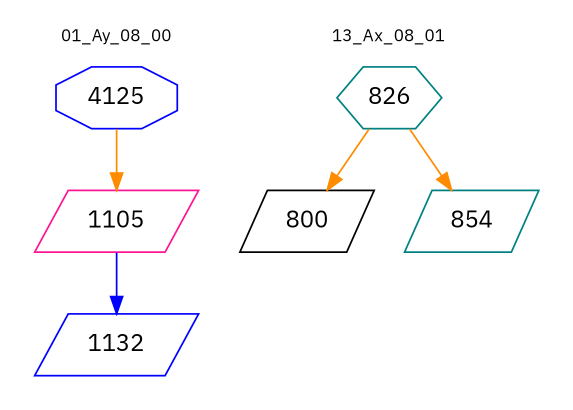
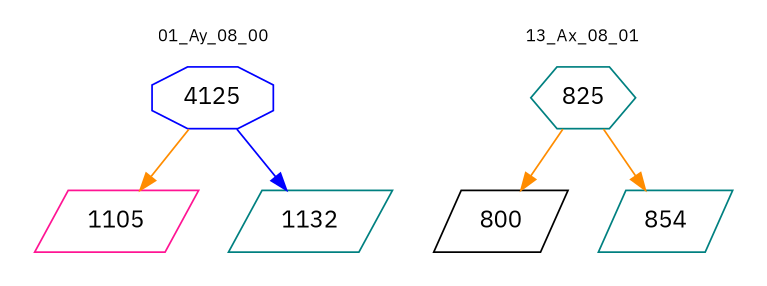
  digraph {
    fontname="IBM Plex Sans"
    node [color=blue fontname="IBM Plex Sans" shape=parallelogram]
    edge [color=darkorange fontname="IBM Plex Sans"]
    n1 [label=4125 shape=octagon]
    n2 [color=deeppink label=1105]
-   n3 [label=1132]
-   n4 [color=teal label=826 shape=hexagon]
+   n3 [color=teal label=1132]
+   n4 [color=teal label=825 shape=hexagon]
    n5 [color=black label=800]
    n6 [color=teal label=854]
    subgraph cluster_1 {
      color=white
      fontsize=10
      label="01_Ay_08_00"
      n1
      n2
      n3
    }
    subgraph cluster_2 {
      color=white
      fontsize=10
      label="13_Ax_08_01"
      n4
      n5
      n6
    }
    n1 -> n2
-   n2 -> n3 [color=blue]
+   n1 -> n3 [color=blue]
    n4 -> n5
    n4 -> n6
  }
